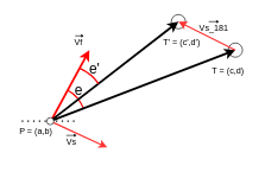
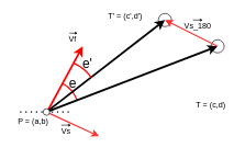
  <mxCell id="0" />
  <mxCell id="1" parent="0" />
  <mxCell id="2" value="" style="ellipse;whiteSpace=wrap;html=1;aspect=fixed;" vertex="1" parent="1"><mxGeometry x="320" y="60" width="20" height="20" as="geometry" /></mxCell>
  <mxCell id="3" value="" style="verticalLabelPosition=bottom;verticalAlign=top;html=1;shape=mxgraph.basic.arc;startAngle=0.081;endAngle=0.192;strokeWidth=2;fillColor=#FF0000;strokeColor=#FF0000;" vertex="1" parent="1"><mxGeometry x="20" y="120" width="100" height="100" as="geometry" /></mxCell>
  <mxCell id="4" value="" style="endArrow=classic;html=1;rounded=0;strokeWidth=3;" edge="1" parent="1"><mxGeometry width="50" height="50" relative="1" as="geometry"><mxPoint x="70" y="170" as="sourcePoint" /><mxPoint x="330" y="70" as="targetPoint" /></mxGeometry></mxCell>
  <mxCell id="5" value="" style="endArrow=none;dashed=1;html=1;dashPattern=1 3;strokeWidth=2;rounded=0;" edge="1" parent="1"><mxGeometry width="50" height="50" relative="1" as="geometry"><mxPoint x="30" y="170" as="sourcePoint" /><mxPoint x="110" y="170" as="targetPoint" /></mxGeometry></mxCell>
  <mxCell id="6" value="" style="endArrow=classic;html=1;rounded=0;strokeWidth=3;strokeColor=#FF0000;" edge="1" parent="1"><mxGeometry width="50" height="50" relative="1" as="geometry"><mxPoint x="70" y="171.7" as="sourcePoint" /><mxPoint x="125" y="70" as="targetPoint" /></mxGeometry></mxCell>
  <mxCell id="7" value="&lt;font style=&quot;font-size: 20px;&quot;&gt;e&lt;/font&gt;" style="text;html=1;strokeColor=none;fillColor=none;align=center;verticalAlign=middle;whiteSpace=wrap;rounded=0;" vertex="1" parent="1"><mxGeometry x="85" y="110" width="50" height="30" as="geometry" /></mxCell>
  <mxCell id="8" value="" style="endArrow=classic;html=1;rounded=0;strokeColor=#FF3333;strokeWidth=2;" edge="1" parent="1"><mxGeometry width="50" height="50" relative="1" as="geometry"><mxPoint x="70" y="170" as="sourcePoint" /><mxPoint x="150" y="206.923" as="targetPoint" /></mxGeometry></mxCell>
  <mxCell id="9" value="Vf" style="text;html=1;strokeColor=none;fillColor=none;align=center;verticalAlign=middle;whiteSpace=wrap;rounded=0;" vertex="1" parent="1"><mxGeometry x="100" y="50" width="20" height="20" as="geometry" /></mxCell>
  <mxCell id="10" value="" style="endArrow=classic;html=1;rounded=0;fontSize=5;endSize=2;exitX=0.25;exitY=0;exitDx=0;exitDy=0;" edge="1" parent="1" source="9"><mxGeometry width="50" height="50" relative="1" as="geometry"><mxPoint x="102.5" y="50" as="sourcePoint" /><mxPoint x="117.5" y="50" as="targetPoint" /></mxGeometry></mxCell>
  <mxCell id="11" value="" style="endArrow=classic;html=1;rounded=0;fontSize=5;endSize=2;" edge="1" parent="1"><mxGeometry width="50" height="50" relative="1" as="geometry"><mxPoint x="92.5" y="190" as="sourcePoint" /><mxPoint x="107.5" y="190" as="targetPoint" /></mxGeometry></mxCell>
  <mxCell id="12" value="Vs" style="text;html=1;strokeColor=none;fillColor=none;align=center;verticalAlign=middle;whiteSpace=wrap;rounded=0;" vertex="1" parent="1"><mxGeometry x="90" y="190" width="20" height="20" as="geometry" /></mxCell>
  <mxCell id="13" value="P = (a,b)" style="text;html=1;strokeColor=none;fillColor=none;align=center;verticalAlign=middle;whiteSpace=wrap;rounded=0;" vertex="1" parent="1"><mxGeometry x="20" y="170" width="60" height="30" as="geometry" /></mxCell>
- <mxCell id="14" value="T = (c,d) " style="text;html=1;strokeColor=none;fillColor=none;align=center;verticalAlign=middle;whiteSpace=wrap;rounded=0;" vertex="1" parent="1"><mxGeometry x="290" y="90" width="60" height="20" as="geometry" /></mxCell>
+ <mxCell id="14" value="T = (c,d) " style="text;html=1;strokeColor=none;fillColor=none;align=center;verticalAlign=middle;whiteSpace=wrap;rounded=0;" vertex="1" parent="1"><mxGeometry x="290" y="150" width="60" height="20" as="geometry" /></mxCell>
  <mxCell id="15" value="" style="ellipse;whiteSpace=wrap;html=1;aspect=fixed;" vertex="1" parent="1"><mxGeometry x="240" y="20" width="20" height="20" as="geometry" /></mxCell>
  <mxCell id="16" value="" style="endArrow=classic;html=1;rounded=0;strokeColor=#FF3333;strokeWidth=2;" edge="1" parent="1"><mxGeometry width="50" height="50" relative="1" as="geometry"><mxPoint x="330" y="70" as="sourcePoint" /><mxPoint x="250" y="30" as="targetPoint" /></mxGeometry></mxCell>
- <mxCell id="17" value="T' = (c',d') " style="text;html=1;strokeColor=none;fillColor=none;align=center;verticalAlign=middle;whiteSpace=wrap;rounded=0;" vertex="1" parent="1"><mxGeometry x="220" y="50" width="70" height="20" as="geometry" /></mxCell>
+ <mxCell id="17" value="T' = (c',d') " style="text;html=1;strokeColor=none;fillColor=none;align=center;verticalAlign=middle;whiteSpace=wrap;rounded=0;" vertex="1" parent="1"><mxGeometry x="155" y="15" width="70" height="20" as="geometry" /></mxCell>
  <mxCell id="18" value="" style="endArrow=classic;html=1;rounded=0;strokeWidth=3;" edge="1" parent="1"><mxGeometry width="50" height="50" relative="1" as="geometry"><mxPoint x="70" y="170" as="sourcePoint" /><mxPoint x="250" y="30" as="targetPoint" /></mxGeometry></mxCell>
  <mxCell id="19" value="" style="ellipse;whiteSpace=wrap;html=1;aspect=fixed;" vertex="1" parent="1"><mxGeometry x="65" y="165" width="10" height="10" as="geometry" /></mxCell>
  <mxCell id="20" value="" style="verticalLabelPosition=bottom;verticalAlign=top;html=1;shape=mxgraph.basic.arc;startAngle=0.067;endAngle=0.152;strokeWidth=2;fillColor=#FF0000;strokeColor=#FF0000;" vertex="1" parent="1"><mxGeometry x="20" y="90" width="130" height="130" as="geometry" /></mxCell>
  <mxCell id="21" value="&lt;font style=&quot;font-size: 20px;&quot;&gt;e'&lt;/font&gt;" style="text;html=1;strokeColor=none;fillColor=none;align=center;verticalAlign=middle;whiteSpace=wrap;rounded=0;" vertex="1" parent="1"><mxGeometry x="110" y="80" width="45" height="30" as="geometry" /></mxCell>
  <mxCell id="22" value="" style="endArrow=classic;html=1;rounded=0;fontSize=5;endSize=2;" edge="1" parent="1"><mxGeometry width="50" height="50" relative="1" as="geometry"><mxPoint x="292.5" y="30" as="sourcePoint" /><mxPoint x="307.5" y="30" as="targetPoint" /></mxGeometry></mxCell>
- <mxCell id="23" value="Vs_181" style="text;html=1;strokeColor=none;fillColor=none;align=center;verticalAlign=middle;whiteSpace=wrap;rounded=0;" vertex="1" parent="1"><mxGeometry x="290" y="30" width="20" height="20" as="geometry" /></mxCell>
+ <mxCell id="23" value="Vs_180" style="text;html=1;strokeColor=none;fillColor=none;align=center;verticalAlign=middle;whiteSpace=wrap;rounded=0;" vertex="1" parent="1"><mxGeometry x="290" y="30" width="20" height="20" as="geometry" /></mxCell>
